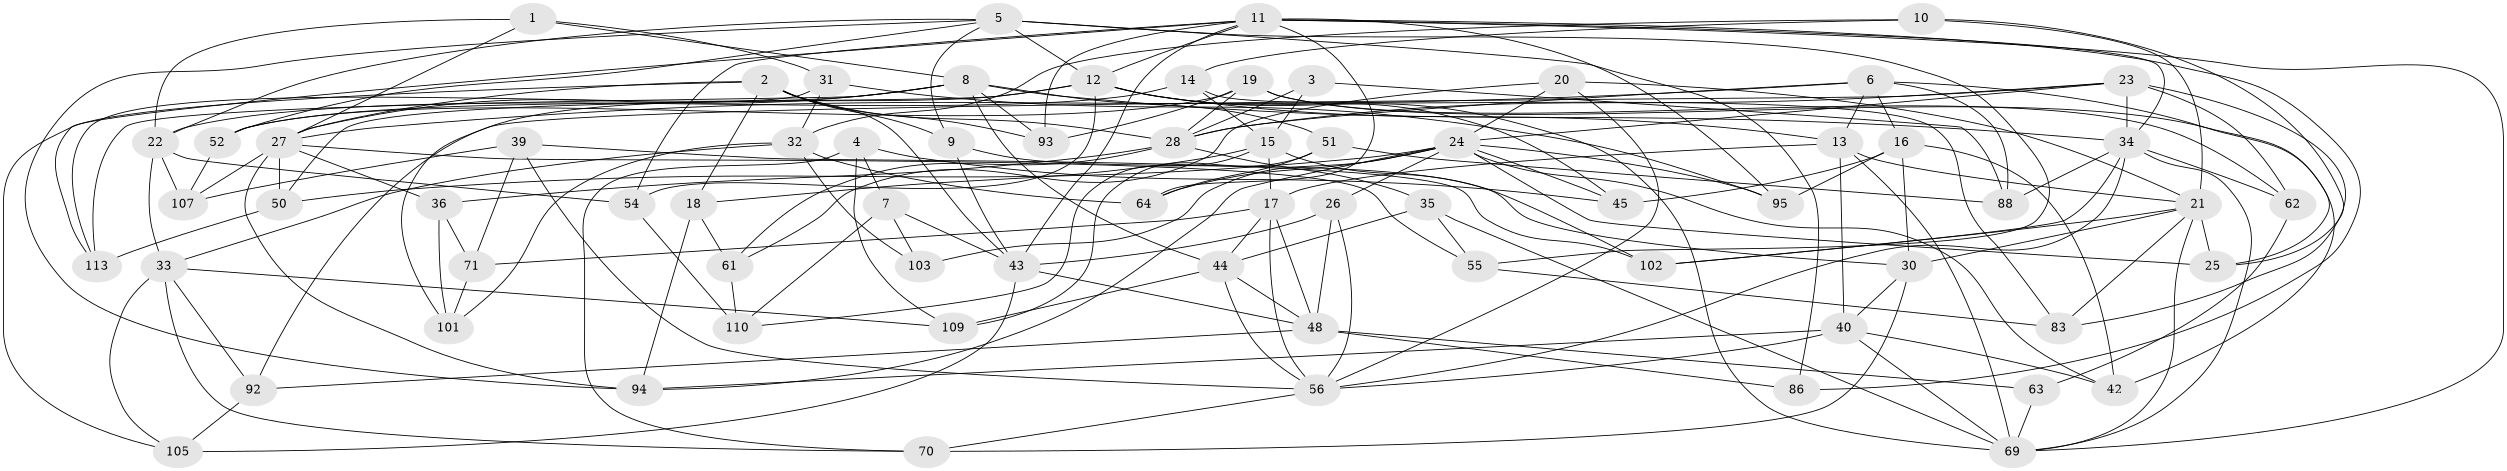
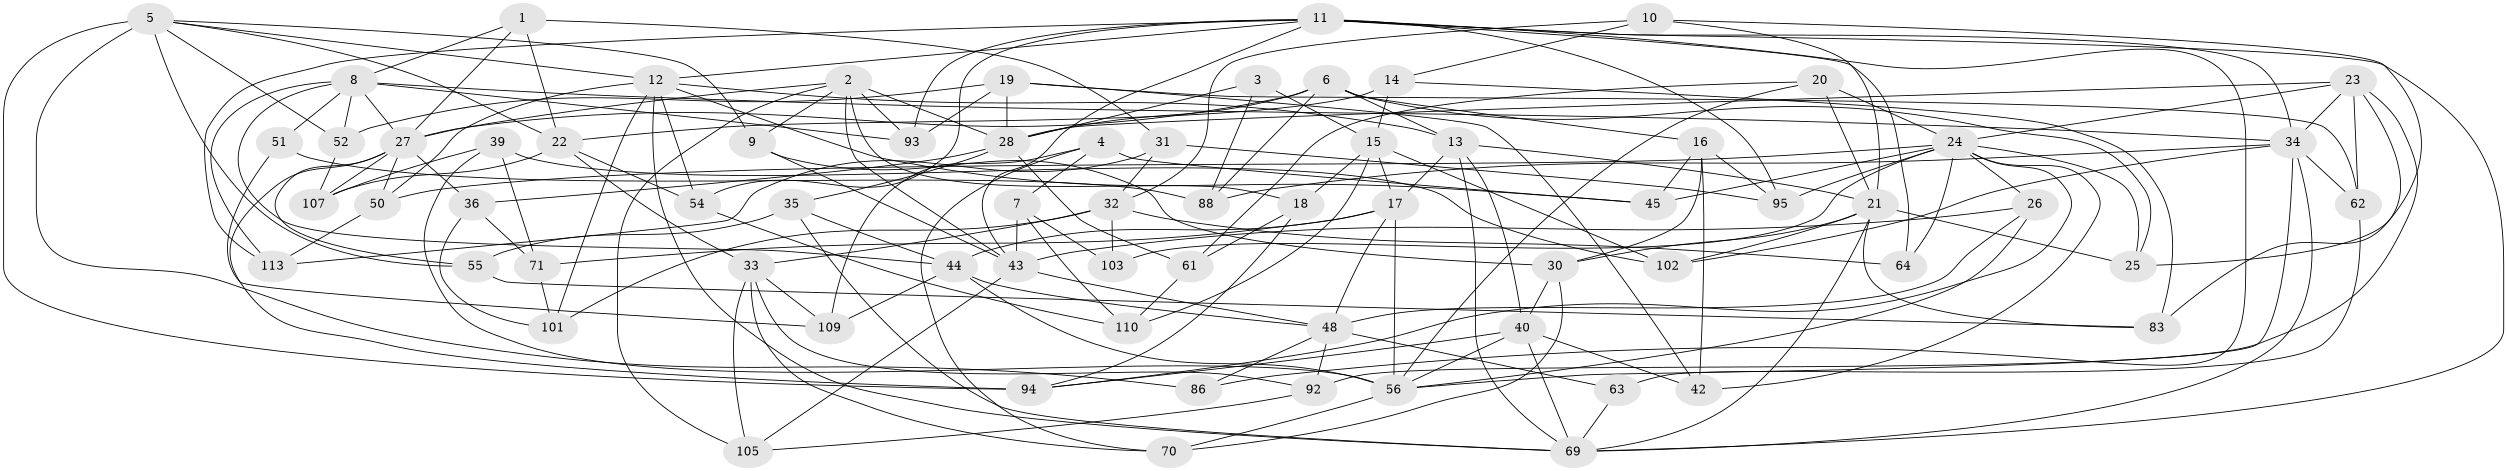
  graph {
    node [color=gray90 style=filled]
    8 [super="+41"]
    27 [super="+65+38"]
    93
    52
    34 [super="+67+57"]
    44 [super="+100"]
    51
    113
    1
    22 [super="+97"]
    31
    54
    33 [super="+90"]
    107
    55
    94 [super="+108"]
    50
    36
    32 [super="+59"]
    95
    2 [super="+75+115"]
    9
    18
    28 [super="+116+68+99"]
    43 [super="+53"]
    105
    30 [super="+104"]
    61
    35
    48 [super="+73"]
    15 [super="+70"]
    110
    17 [super="+112"]
    102
    3
    88
    69 [super="+72"]
    63
    4
    7
    45
    n42 [label=70]
    109
    103
    5 [super="+82+46"]
    12 [super="+66"]
    86
    13 [super="+58"]
    101
    83
    6 [super="+29"]
    16 [super="+106"]
    25
    21 [super="+85+84"]
    40 [super="+47"]
    42
    56 [super="+89+87"]
    62
    64
    10
    14
    11 [super="+77+74"]
    71
    92
    19 [super="+60"]
    20
    24 [super="+114+37+49"]
    26
    23 [super="+98"]
    39
    8 -- 27
    8 -- 93
    8 -- 52
    8 -- 34
    8 -- 44
    8 -- 51
    8 -- 113
    27 -- 107
    27 -- 55
    27 -- 94 [weight=2]
    27 -- 50
    27 -- 36
    52 -- 107
    34 -- 102
    34 -- 88
    34 -- 69
    34 -- 56
    34 -- 62
    44 -- 48
    44 -- 109
    44 -- 56
    51 -- 88
    51 -- 109
-   51 -- 64
    1 -- 8
    1 -- 27
    1 -- 22
    1 -- 31
    22 -- 54
    22 -- 33
    22 -- 107
    31 -- 113
    31 -- 32
    31 -- 95
    54 -- 110
    33 -- 105
    33 -- n42
    33 -- 109
    33 -- 92
    55 -- 83
    50 -- 113
    36 -- 101
    36 -- 71
    32 -- 33
    32 -- 103
    32 -- 101
    32 -- 64
    2 -- 27
    2 -- 93
    2 -- 9
    2 -- 18
    2 -- 28 [weight=2]
    2 -- 43
    2 -- 105
    9 -- 43
    9 -- 30
    18 -- 94
    18 -- 61
    28 -- 36
    28 -- 61
    28 -- 35
    43 -- 105
    43 -- 48 [weight=2]
    30 -- n42
    30 -- 40
    61 -- 110
    35 -- 44
    35 -- 55
    35 -- 69
    48 -- 63
    48 -- 86
    48 -- 92
    15 -- 18
    15 -- 110
    15 -- 17
    15 -- 102
    17 -- 44
    17 -- 48
    17 -- 56
    17 -- 71
    3 -- 28
    3 -- 15
    3 -- 88
    63 -- 69
    4 -- 7
    4 -- 45
    4 -- n42
    4 -- 109
    7 -- 43
    7 -- 110
    7 -- 103
    5 -- 52
    5 -- 22
    5 -- 55
    5 -- 94
    5 -- 9
    5 -- 12
    5 -- 86 [weight=2]
    12 -- 54
    12 -- 50
    12 -- 69
    12 -- 45
    12 -- 13
    12 -- 101
    13 -- 17
    13 -- 69
    13 -- 21
    13 -- 40
    6 -- 27
    6 -- 28
    6 -- 88
    6 -- 13
    6 -- 16
    6 -- 25
    16 -- 95
    16 -- 30 [weight=2]
    16 -- 45
    16 -- 42
    21 -- 30
    21 -- 102
    21 -- 69
    21 -- 83
    21 -- 25
    40 -- 94
    40 -- 69
    40 -- 42
    40 -- 56
    56 -- n42
    62 -- 63
    10 -- 32
    10 -- 25
    10 -- 21
    10 -- 14
    14 -- 22
    14 -- 15
    14 -- 83
    11 -- 93
    11 -- 34
    11 -- 113
    11 -- 54
    11 -- 95
    11 -- 43
    11 -- 69
    11 -- 12
    11 -- 86
    11 -- 64
    71 -- 101
    92 -- 105
    19 -- 93
    19 -- 52
    19 -- 28 [weight=2]
    19 -- 42
    19 -- 62
    20 -- 61
    20 -- 21
    20 -- 56
    20 -- 24
    24 -- 94
    24 -- 50
    24 -- 95
    24 -- 45
    24 -- 103 [weight=2]
    24 -- 25
    24 -- 42
    24 -- 64
    24 -- 26
    26 -- 43
    26 -- 48
    26 -- 56
    23 -- 34
    23 -- 28
    23 -- 83
    23 -- 62
    23 -- 92
    23 -- 24
    39 -- 107
    39 -- 102
    39 -- 56
    39 -- 71
  }
